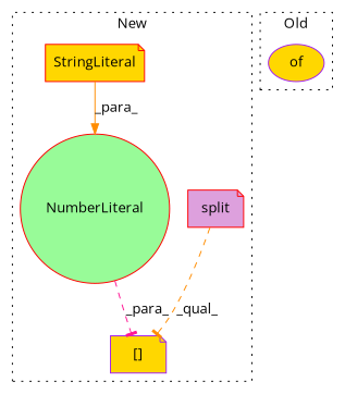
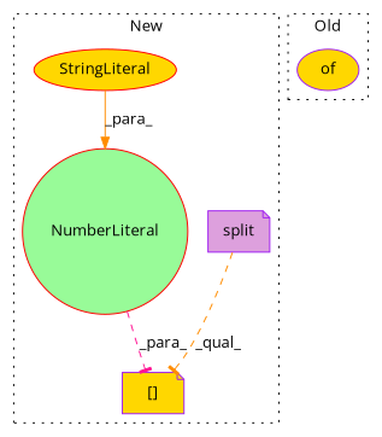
  digraph {
    fontname="Open Sans"
    node [a=32 color=purple fillcolor=gold fontname="Open Sans" shape=note style=filled]
    edge [arrowhead=tee color=darkorange fontname="Open Sans" style=dashed]
-   n1 [color=red fillcolor=plum l="6,1" label=split s="2428,2440"]
-   n2 [a=45 color=red l=6 label=StringLiteral s=2434]
+   n1 [fillcolor=plum l="6,1" label=split s="2428,2440"]
+   n2 [a=45 color=red l=6 label=StringLiteral s=2434 shape=ellipse]
    n3 [a=2 l="37,1" label="[]" s="2405,2443"]
    n4 [a=34 color=red fillcolor=palegreen l=1 label=NumberLiteral s=2442 shape=circle]
    n5 [l="3,1" label=of s="2239,2680" shape=ellipse]
    subgraph cluster_1 {
      label=New
      style=dotted
      n1
      n2
      n3
      n4
    }
    subgraph cluster_2 {
      label=Old
      style=dotted
      n5
    }
    n1 -> n3 [label=_qual_]
    n2 -> n4 [arrowhead=normal label=_para_ style=solid]
    n4 -> n3 [color=deeppink label=_para_]
  }
